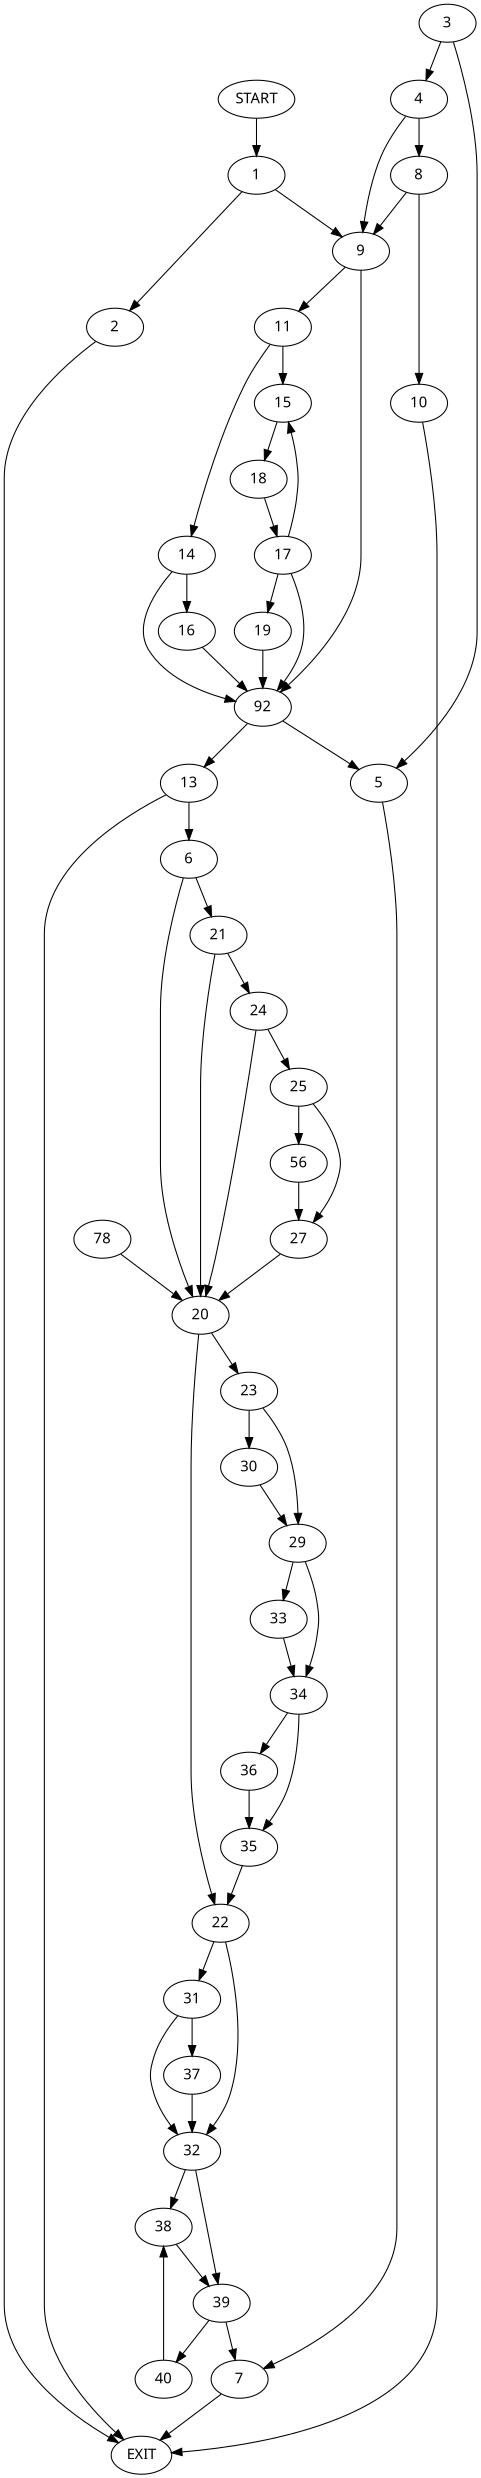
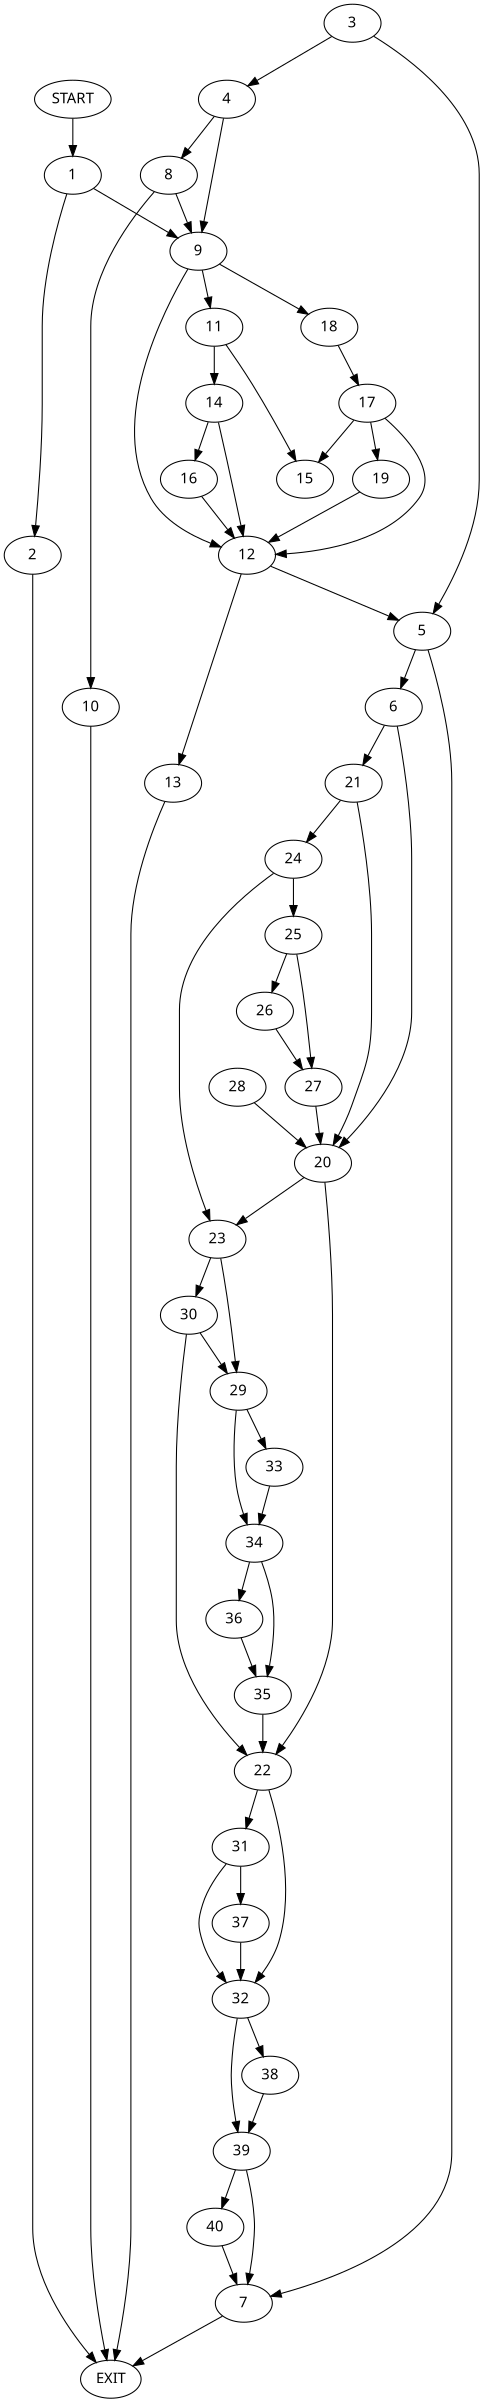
  digraph {
    fontname="Noto Sans"
    node [fontname="Noto Sans"]
    edge [fontname="Noto Sans"]
    n1 [label=START]
    1
    2
    9
    n5 [label=EXIT]
    3
    4
    5
    8
    6
    7
    10
    11
-   12 [label=92]
+   12
    20
    21
    22
    23
    24
    14
    15
    13
    16
    18
    17
    19
    31
    32
    29
    30
    25
    37
    38
    39
    33
    34
-   26 [label=56]
+   26
    27
-   28 [label=78]
+   28
    35
    36
    40
    n1 -> 1
    1 -> 2
    1 -> 9
    2 -> n5
    9 -> 11
    9 -> 12
    3 -> 4
    3 -> 5
    4 -> 9
    4 -> 8
-   13 -> 6
+   5 -> 6
    5 -> 7
    8 -> 9
    8 -> 10
    6 -> 20
    6 -> 21
    7 -> n5
    10 -> n5
    11 -> 14
    11 -> 15
    12 -> 5
    12 -> 13
    20 -> 22
    20 -> 23
    21 -> 20
    21 -> 24
    22 -> 31
    22 -> 32
    23 -> 29
    23 -> 30
-   24 -> 20
+   24 -> 23
    24 -> 25
    14 -> 12
    14 -> 16
-   15 -> 18
+   9 -> 18
    13 -> n5
    16 -> 12
    18 -> 17
    17 -> 12
    17 -> 15
    17 -> 19
    19 -> 12
    31 -> 32
    31 -> 37
    32 -> 38
    32 -> 39
    29 -> 33
    29 -> 34
+   30 -> 22
    30 -> 29
    25 -> 26
    25 -> 27
    37 -> 32
    38 -> 39
    39 -> 7
    39 -> 40
    33 -> 34
    34 -> 35
    34 -> 36
    26 -> 27
    27 -> 20
    28 -> 20
    35 -> 22
    36 -> 35
-   40 -> 38
+   40 -> 7
  }
